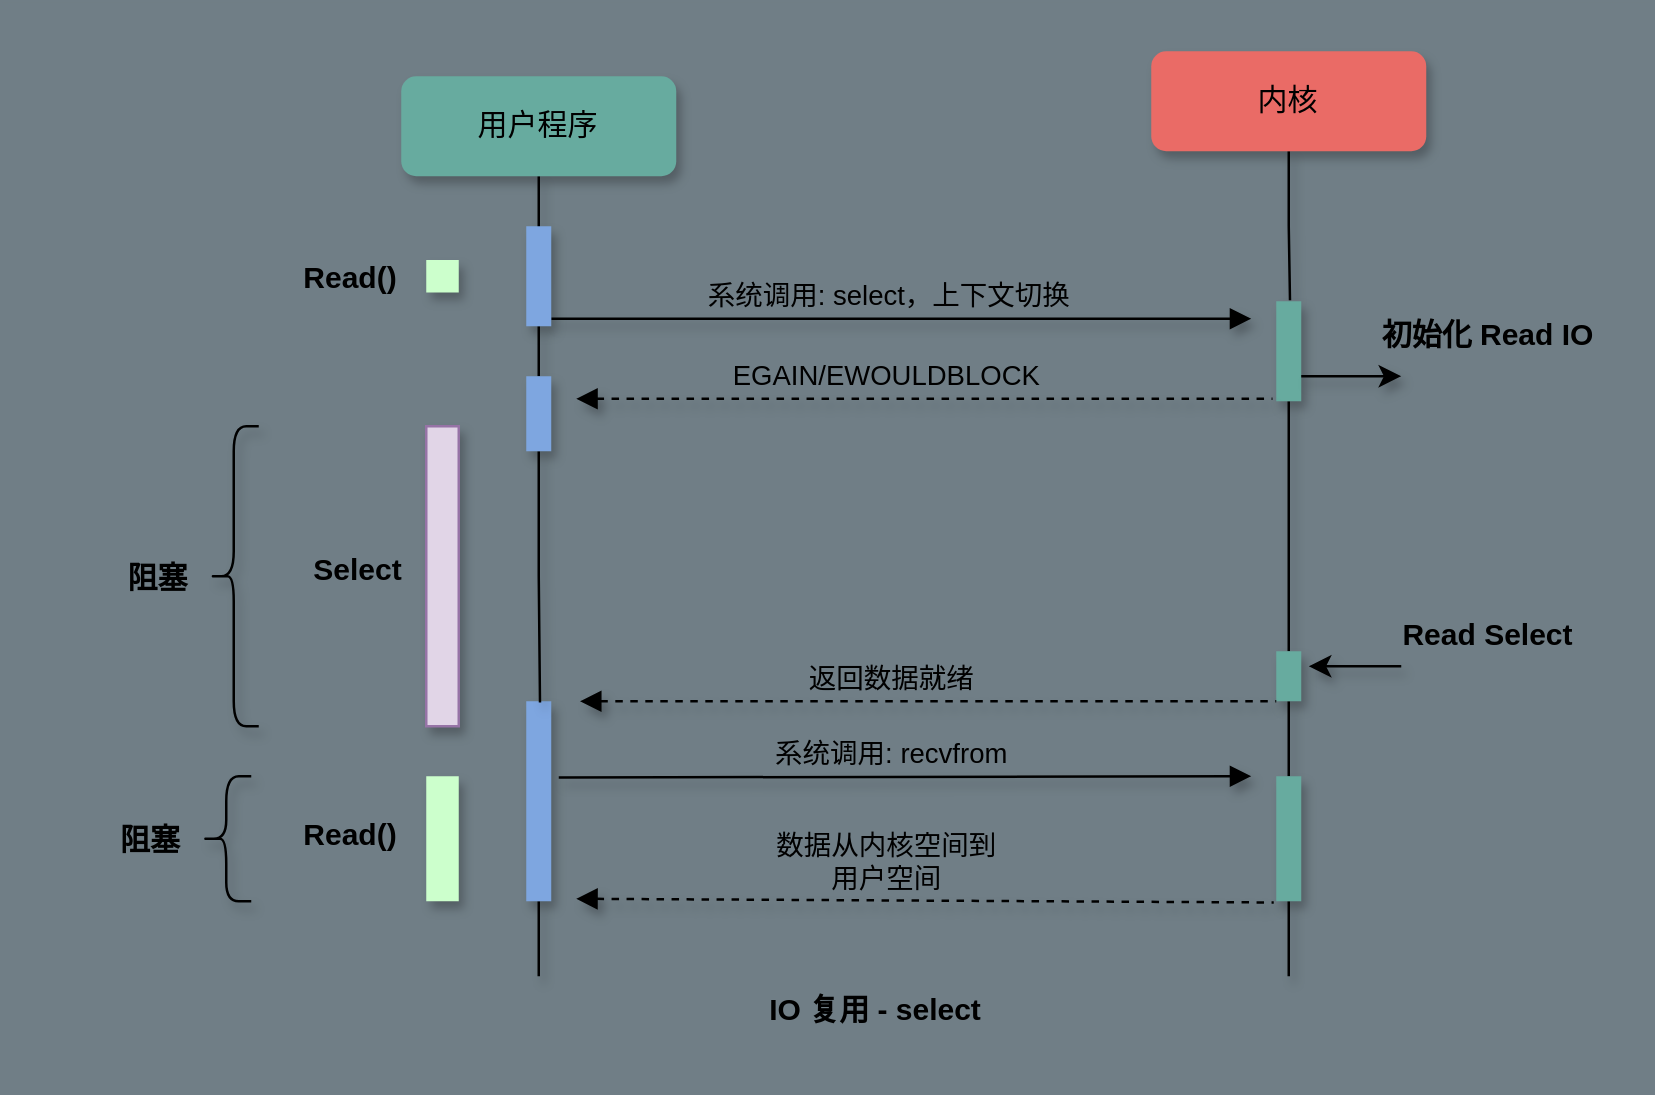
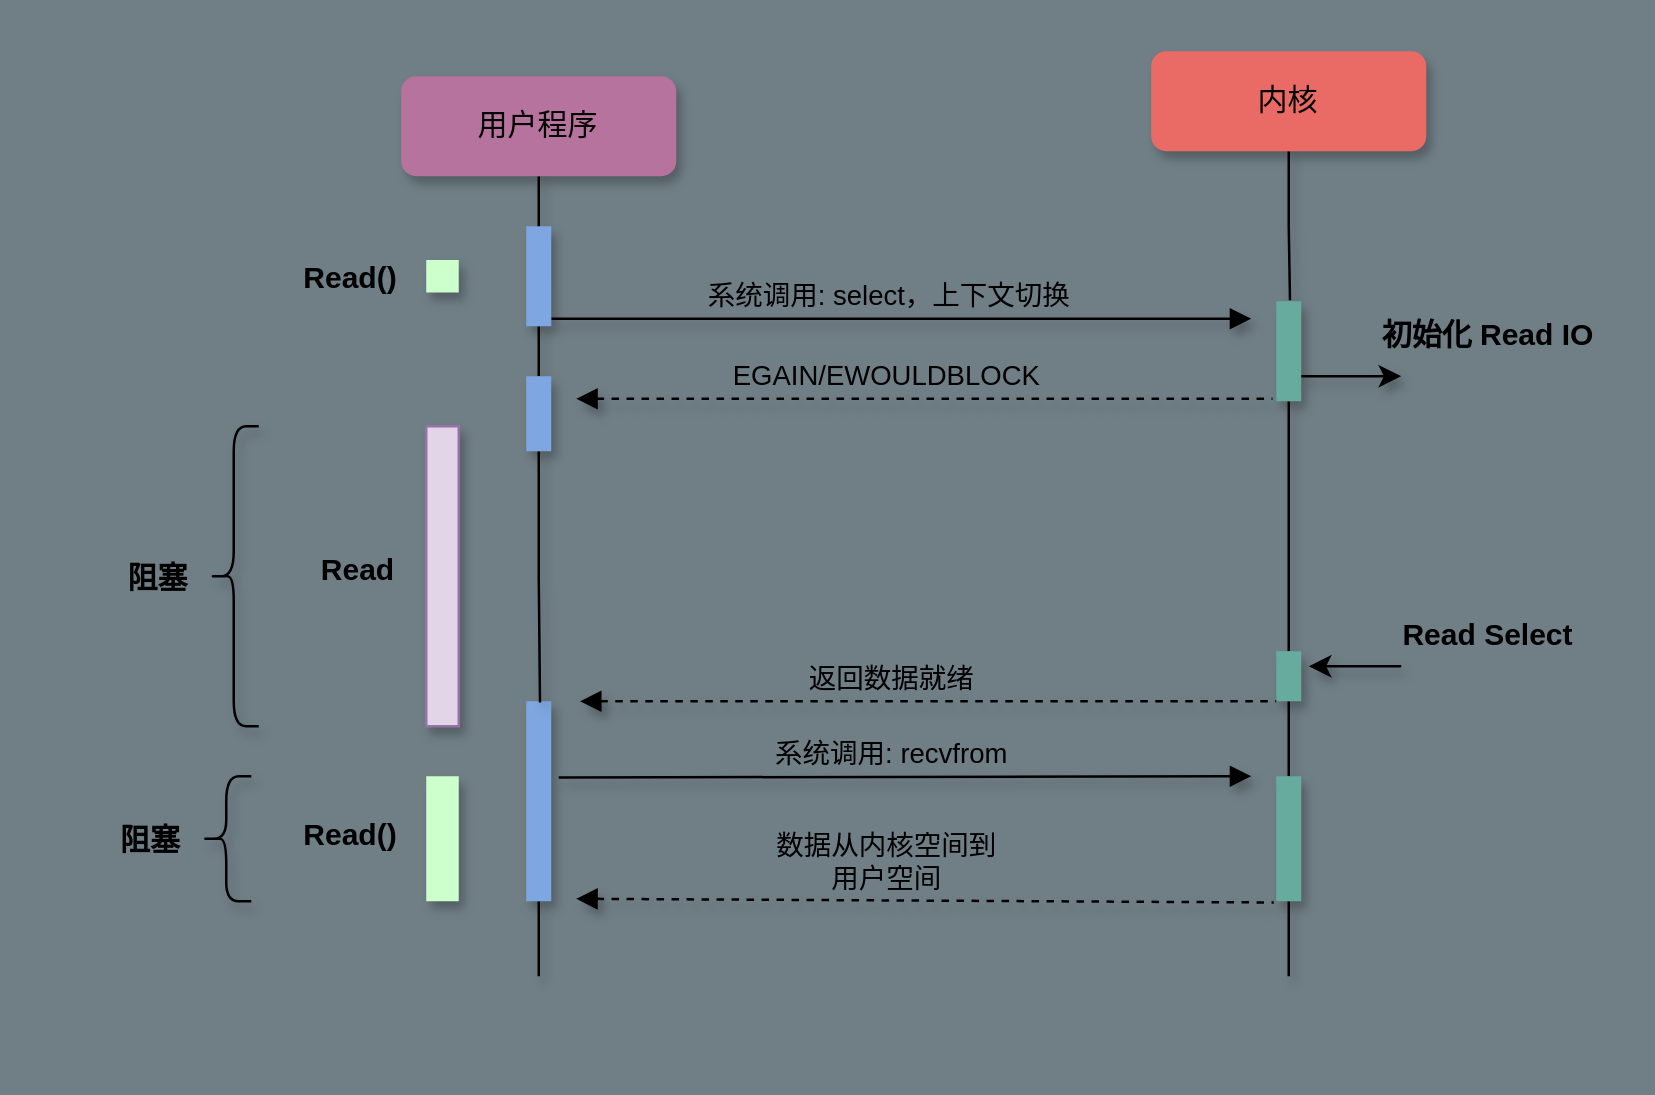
  <mxCell id="0" />
  <mxCell id="1" parent="0" />
  <mxCell id="2" style="edgeStyle=orthogonalEdgeStyle;rounded=0;orthogonalLoop=1;jettySize=auto;html=1;labelBackgroundColor=none;startArrow=none;startFill=0;endArrow=none;endFill=0;shadow=1;" parent="1" source="3" edge="1"><mxGeometry relative="1" as="geometry"><mxPoint x="215" y="110" as="targetPoint" /></mxGeometry></mxCell>
- <mxCell id="3" value="用户程序" style="rounded=1;whiteSpace=wrap;html=1;strokeColor=none;fillColor=#67ab9f;shadow=1;" parent="1" vertex="1"><mxGeometry x="160" y="30" width="110" height="40" as="geometry" /></mxCell>
+ <mxCell id="3" value="用户程序" style="rounded=1;whiteSpace=wrap;html=1;strokeColor=none;fillColor=#B5739D;shadow=1;" parent="1" vertex="1"><mxGeometry x="160" y="30" width="110" height="40" as="geometry" /></mxCell>
  <mxCell id="4" style="edgeStyle=orthogonalEdgeStyle;rounded=0;orthogonalLoop=1;jettySize=auto;html=1;entryX=0.55;entryY=-0.011;entryDx=0;entryDy=0;entryPerimeter=0;labelBackgroundColor=none;startArrow=none;startFill=0;endArrow=none;endFill=0;shadow=1;" parent="1" source="5" target="8" edge="1"><mxGeometry relative="1" as="geometry" /></mxCell>
  <mxCell id="5" value="内核" style="rounded=1;whiteSpace=wrap;html=1;fillColor=#EA6B66;strokeColor=none;shadow=1;sketch=0;" parent="1" vertex="1"><mxGeometry x="460" y="20" width="110" height="40" as="geometry" /></mxCell>
  <mxCell id="6" value="系统调用: select，上下文切换" style="verticalAlign=bottom;endArrow=none;startArrow=block;startFill=1;endFill=0;labelBackgroundColor=none;html=1;entryX=1;entryY=0.925;entryDx=0;entryDy=0;entryPerimeter=0;shadow=1;" parent="1" target="11" edge="1"><mxGeometry x="0.037" relative="1" as="geometry"><mxPoint x="500" y="127" as="sourcePoint" /><mxPoint x="230" y="120" as="targetPoint" /><mxPoint as="offset" /></mxGeometry></mxCell>
  <mxCell id="7" style="edgeStyle=orthogonalEdgeStyle;rounded=0;orthogonalLoop=1;jettySize=auto;html=1;shadow=1;endArrow=none;endFill=0;" parent="1" source="8" target="25" edge="1"><mxGeometry relative="1" as="geometry" /></mxCell>
  <mxCell id="8" value="" style="html=1;points=[];perimeter=orthogonalPerimeter;fillColor=#67AB9F;strokeColor=none;shadow=1;" parent="1" vertex="1"><mxGeometry x="510" y="120" width="10" height="40" as="geometry" /></mxCell>
  <mxCell id="9" style="edgeStyle=orthogonalEdgeStyle;rounded=0;orthogonalLoop=1;jettySize=auto;html=1;labelBackgroundColor=none;startArrow=none;startFill=0;endArrow=none;endFill=0;shadow=1;" parent="1" source="28" edge="1"><mxGeometry relative="1" as="geometry"><mxPoint x="515" y="360" as="sourcePoint" /><mxPoint x="515" y="390" as="targetPoint" /></mxGeometry></mxCell>
  <mxCell id="10" style="edgeStyle=orthogonalEdgeStyle;rounded=0;orthogonalLoop=1;jettySize=auto;html=1;shadow=1;endArrow=none;endFill=0;" parent="1" source="11" target="21" edge="1"><mxGeometry relative="1" as="geometry" /></mxCell>
  <mxCell id="11" value="" style="html=1;points=[];perimeter=orthogonalPerimeter;fillColor=#7EA6E0;strokeColor=none;shadow=1;" parent="1" vertex="1"><mxGeometry x="210" y="90" width="10" height="40" as="geometry" /></mxCell>
  <mxCell id="12" style="edgeStyle=orthogonalEdgeStyle;rounded=0;orthogonalLoop=1;jettySize=auto;html=1;shadow=1;endArrow=none;endFill=0;" parent="1" source="13" edge="1"><mxGeometry relative="1" as="geometry"><mxPoint x="215" y="390" as="targetPoint" /></mxGeometry></mxCell>
  <mxCell id="13" value="" style="html=1;points=[];perimeter=orthogonalPerimeter;fillColor=#7EA6E0;strokeColor=none;shadow=1;" parent="1" vertex="1"><mxGeometry x="210" y="280" width="10" height="80" as="geometry" /></mxCell>
  <mxCell id="14" value="EGAIN/EWOULDBLOCK" style="html=1;verticalAlign=bottom;endArrow=none;dashed=1;endSize=8;startArrow=block;startFill=1;endFill=0;labelBackgroundColor=none;entryX=-0.15;entryY=0.975;entryDx=0;entryDy=0;entryPerimeter=0;shadow=1;" parent="1" target="8" edge="1"><mxGeometry x="-0.111" relative="1" as="geometry"><mxPoint x="500" y="159" as="targetPoint" /><mxPoint x="230" y="159" as="sourcePoint" /><mxPoint as="offset" /></mxGeometry></mxCell>
  <mxCell id="15" value="系统调用: recvfrom" style="verticalAlign=bottom;endArrow=none;startArrow=block;startFill=1;endFill=0;labelBackgroundColor=none;html=1;shadow=1;entryX=1.3;entryY=0.381;entryDx=0;entryDy=0;entryPerimeter=0;" parent="1" target="13" edge="1"><mxGeometry x="0.037" relative="1" as="geometry"><mxPoint x="500" y="310" as="sourcePoint" /><mxPoint x="230" y="310" as="targetPoint" /><mxPoint as="offset" /></mxGeometry></mxCell>
  <mxCell id="16" value="数据从内核空间到&lt;br&gt;用户空间" style="html=1;verticalAlign=bottom;endArrow=none;dashed=1;endSize=8;startArrow=block;startFill=1;endFill=0;labelBackgroundColor=none;shadow=1;entryX=-0.1;entryY=1.01;entryDx=0;entryDy=0;entryPerimeter=0;" parent="1" target="28" edge="1"><mxGeometry x="-0.111" relative="1" as="geometry"><mxPoint x="500" y="359" as="targetPoint" /><mxPoint x="230" y="359" as="sourcePoint" /><mxPoint as="offset" /></mxGeometry></mxCell>
- <mxCell id="17" value="IO 复用 - select" style="text;align=center;fontStyle=1;verticalAlign=middle;spacingLeft=3;spacingRight=3;strokeColor=none;rotatable=0;points=[[0,0.5],[1,0.5]];portConstraint=eastwest;shadow=1;" parent="1" vertex="1"><mxGeometry x="310" y="390" width="80" height="26" as="geometry" /></mxCell>
  <mxCell id="18" value="" style="endArrow=classic;html=1;shadow=1;" parent="1" edge="1"><mxGeometry width="50" height="50" relative="1" as="geometry"><mxPoint x="520" y="150" as="sourcePoint" /><mxPoint x="560" y="150" as="targetPoint" /></mxGeometry></mxCell>
  <mxCell id="19" value="初始化 Read IO" style="text;align=center;fontStyle=1;verticalAlign=middle;spacingLeft=3;spacingRight=3;strokeColor=none;rotatable=0;points=[[0,0.5],[1,0.5]];portConstraint=eastwest;shadow=1;fillColor=none;" parent="1" vertex="1"><mxGeometry x="560" y="120" width="70" height="26" as="geometry" /></mxCell>
  <mxCell id="20" style="edgeStyle=orthogonalEdgeStyle;rounded=0;orthogonalLoop=1;jettySize=auto;html=1;entryX=0.55;entryY=0.006;entryDx=0;entryDy=0;entryPerimeter=0;shadow=1;endArrow=none;endFill=0;sketch=0;" parent="1" source="21" target="13" edge="1"><mxGeometry relative="1" as="geometry" /></mxCell>
  <mxCell id="21" value="" style="html=1;points=[];perimeter=orthogonalPerimeter;fillColor=#7EA6E0;strokeColor=none;shadow=1;" parent="1" vertex="1"><mxGeometry x="210" y="150" width="10" height="30" as="geometry" /></mxCell>
  <mxCell id="22" value="" style="whiteSpace=wrap;html=1;aspect=fixed;shadow=1;strokeColor=none;fillColor=#CCFFCC;" parent="1" vertex="1"><mxGeometry x="170" y="103.5" width="13" height="13" as="geometry" /></mxCell>
  <mxCell id="23" value="Read()" style="text;align=center;fontStyle=1;verticalAlign=middle;spacingLeft=3;spacingRight=3;strokeColor=none;rotatable=0;points=[[0,0.5],[1,0.5]];portConstraint=eastwest;shadow=1;" parent="1" vertex="1"><mxGeometry x="100" y="97" width="80" height="26" as="geometry" /></mxCell>
  <mxCell id="24" style="edgeStyle=orthogonalEdgeStyle;rounded=0;orthogonalLoop=1;jettySize=auto;html=1;shadow=1;endArrow=none;endFill=0;" parent="1" source="25" target="28" edge="1"><mxGeometry relative="1" as="geometry" /></mxCell>
  <mxCell id="25" value="" style="html=1;points=[];perimeter=orthogonalPerimeter;fillColor=#67AB9F;strokeColor=none;shadow=1;" parent="1" vertex="1"><mxGeometry x="510" y="260" width="10" height="20" as="geometry" /></mxCell>
  <mxCell id="26" value="" style="endArrow=classic;html=1;shadow=1;" parent="1" edge="1"><mxGeometry width="50" height="50" relative="1" as="geometry"><mxPoint x="560" y="266" as="sourcePoint" /><mxPoint x="523" y="266" as="targetPoint" /></mxGeometry></mxCell>
  <mxCell id="27" value="Read Select" style="text;align=center;fontStyle=1;verticalAlign=middle;spacingLeft=3;spacingRight=3;strokeColor=none;rotatable=0;points=[[0,0.5],[1,0.5]];portConstraint=eastwest;shadow=1;fillColor=none;" parent="1" vertex="1"><mxGeometry x="550" y="240" width="90" height="26" as="geometry" /></mxCell>
  <mxCell id="28" value="" style="html=1;points=[];perimeter=orthogonalPerimeter;fillColor=#67AB9F;strokeColor=none;shadow=1;" parent="1" vertex="1"><mxGeometry x="510" y="310" width="10" height="50" as="geometry" /></mxCell>
  <mxCell id="29" value="返回数据就绪" style="html=1;verticalAlign=bottom;endArrow=none;dashed=1;endSize=8;startArrow=block;startFill=1;endFill=0;labelBackgroundColor=none;entryX=-0.15;entryY=0.975;entryDx=0;entryDy=0;entryPerimeter=0;shadow=1;" parent="1" edge="1"><mxGeometry x="-0.111" relative="1" as="geometry"><mxPoint x="510" y="280" as="targetPoint" /><mxPoint x="231.5" y="280" as="sourcePoint" /><mxPoint as="offset" /></mxGeometry></mxCell>
  <mxCell id="30" value="Read()" style="text;align=center;fontStyle=1;verticalAlign=middle;spacingLeft=3;spacingRight=3;strokeColor=none;rotatable=0;points=[[0,0.5],[1,0.5]];portConstraint=eastwest;shadow=1;" parent="1" vertex="1"><mxGeometry x="100" y="320" width="80" height="26" as="geometry" /></mxCell>
  <mxCell id="31" value="" style="rounded=0;whiteSpace=wrap;html=1;shadow=1;fillColor=#CCFFCC;strokeColor=none;" parent="1" vertex="1"><mxGeometry x="170" y="310" width="13" height="50" as="geometry" /></mxCell>
  <mxCell id="32" value="" style="rounded=0;whiteSpace=wrap;html=1;shadow=1;fillColor=#e1d5e7;strokeColor=#9673a6;" parent="1" vertex="1"><mxGeometry x="170" y="170" width="13" height="120" as="geometry" /></mxCell>
- <mxCell id="33" value="Select" style="text;align=center;fontStyle=1;verticalAlign=middle;spacingLeft=3;spacingRight=3;strokeColor=none;rotatable=0;points=[[0,0.5],[1,0.5]];portConstraint=eastwest;shadow=1;" parent="1" vertex="1"><mxGeometry x="103" y="214" width="80" height="26" as="geometry" /></mxCell>
+ <mxCell id="33" value="Read" style="text;align=center;fontStyle=1;verticalAlign=middle;spacingLeft=3;spacingRight=3;strokeColor=none;rotatable=0;points=[[0,0.5],[1,0.5]];portConstraint=eastwest;shadow=1;" parent="1" vertex="1"><mxGeometry x="103" y="214" width="80" height="26" as="geometry" /></mxCell>
  <mxCell id="34" value="" style="shape=curlyBracket;whiteSpace=wrap;html=1;rounded=1;shadow=1;fillColor=#CCFFCC;" parent="1" vertex="1"><mxGeometry x="83" y="170" width="20" height="120" as="geometry" /></mxCell>
  <mxCell id="35" value="阻塞" style="text;align=center;fontStyle=1;verticalAlign=middle;spacingLeft=3;spacingRight=3;strokeColor=none;rotatable=0;points=[[0,0.5],[1,0.5]];portConstraint=eastwest;shadow=1;" parent="1" vertex="1"><mxGeometry x="23" y="217" width="80" height="26" as="geometry" /></mxCell>
  <mxCell id="36" value="" style="shape=curlyBracket;whiteSpace=wrap;html=1;rounded=1;shadow=1;fillColor=#CCFFCC;" parent="1" vertex="1"><mxGeometry x="80" y="310" width="20" height="50" as="geometry" /></mxCell>
  <mxCell id="37" value="阻塞" style="text;align=center;fontStyle=1;verticalAlign=middle;spacingLeft=3;spacingRight=3;strokeColor=none;rotatable=0;points=[[0,0.5],[1,0.5]];portConstraint=eastwest;shadow=1;" parent="1" vertex="1"><mxGeometry x="20" y="322" width="80" height="26" as="geometry" /></mxCell>
